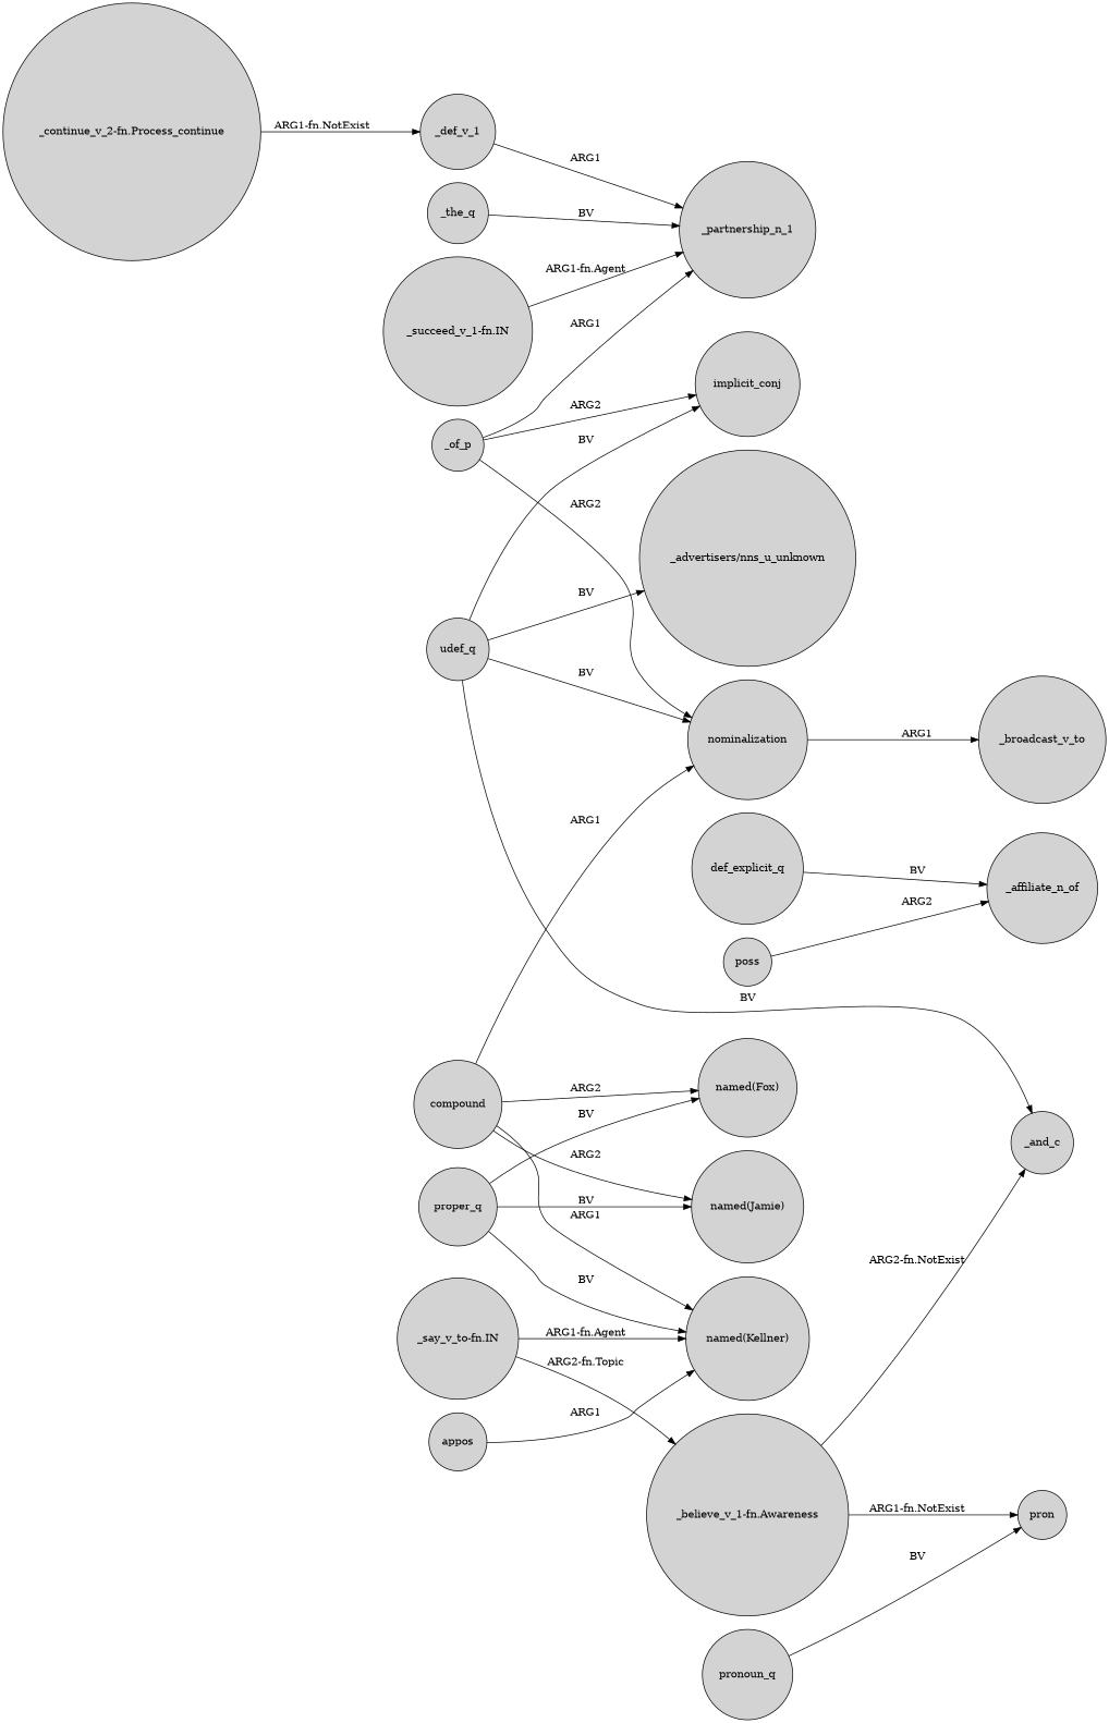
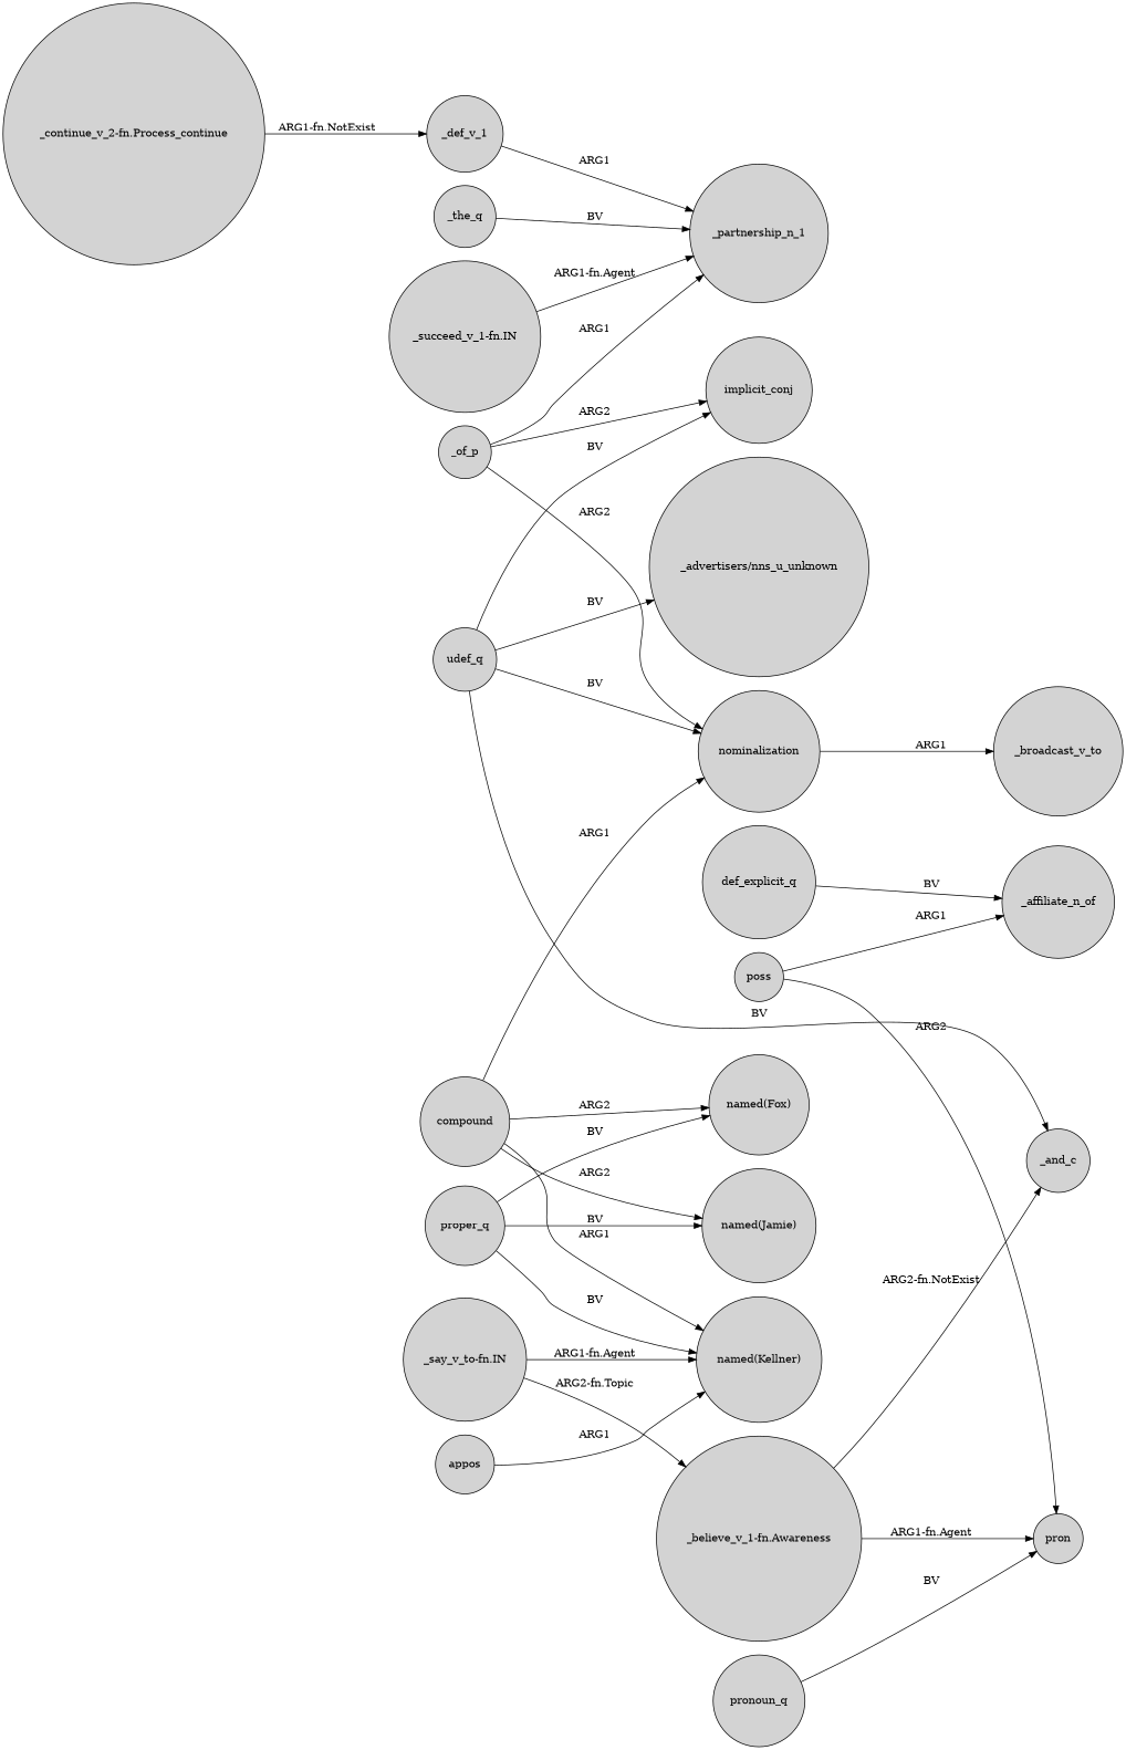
  digraph {
    rankdir=LR
    node [shape=circle style=filled]
    n1 [label=_def_v_1]
    _partnership_n_1
    compound
    "named(Jamie)"
    "named(Kellner)"
    "named(Fox)"
    nominalization
    _broadcast_v_to
    _the_q
    "_continue_v_2-fn.Process_continue"
    poss
    pron
    _affiliate_n_of
    proper_q
    def_explicit_q
    "_succeed_v_1-fn.IN"
    _of_p
    implicit_conj
    udef_q
    "_advertisers/nns_u_unknown"
    _and_c
    appos
    pronoun_q
    "_say_v_to-fn.IN"
    "_believe_v_1-fn.Awareness"
    n1 -> _partnership_n_1 [label=ARG1]
    compound -> "named(Jamie)" [label=ARG2]
    compound -> "named(Kellner)" [label=ARG1]
    compound -> "named(Fox)" [label=ARG2]
    compound -> nominalization [label=ARG1]
    nominalization -> _broadcast_v_to [label=ARG1]
    _the_q -> _partnership_n_1 [label=BV]
    "_continue_v_2-fn.Process_continue" -> n1 [label="ARG1-fn.NotExist"]
-   poss -> _affiliate_n_of [label=ARG2]
+   poss -> pron [label=ARG2]
+   poss -> _affiliate_n_of [label=ARG1]
    proper_q -> "named(Jamie)" [label=BV]
    proper_q -> "named(Kellner)" [label=BV]
    proper_q -> "named(Fox)" [label=BV]
    def_explicit_q -> _affiliate_n_of [label=BV]
    "_succeed_v_1-fn.IN" -> _partnership_n_1 [label="ARG1-fn.Agent"]
    _of_p -> _partnership_n_1 [label=ARG1]
    _of_p -> nominalization [label=ARG2]
    _of_p -> implicit_conj [label=ARG2]
    udef_q -> nominalization [label=BV]
    udef_q -> implicit_conj [label=BV]
    udef_q -> "_advertisers/nns_u_unknown" [label=BV]
    udef_q -> _and_c [label=BV]
    appos -> "named(Kellner)" [label=ARG1]
    pronoun_q -> pron [label=BV]
    "_say_v_to-fn.IN" -> "named(Kellner)" [label="ARG1-fn.Agent"]
    "_say_v_to-fn.IN" -> "_believe_v_1-fn.Awareness" [label="ARG2-fn.Topic"]
-   "_believe_v_1-fn.Awareness" -> pron [label="ARG1-fn.NotExist"]
+   "_believe_v_1-fn.Awareness" -> pron [label="ARG1-fn.Agent"]
    "_believe_v_1-fn.Awareness" -> _and_c [label="ARG2-fn.NotExist"]
  }
